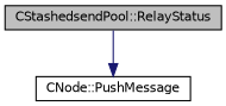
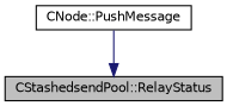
  digraph {
    rankdir=TB
    node [color=black fontname=Helvetica fontsize=10 shape=record style=filled]
    n1 [fillcolor=grey75 fontcolor=black height=0.2 label="CStashedsendPool::RelayStatus" width=0.4]
    n2 [fillcolor=white height=0.2 label="CNode::PushMessage" width=0.4]
-   n1 -> n2 [color=midnightblue fontname=Helvetica fontsize=10 labelfontname=Helvetica labelfontsize=10 style=solid]
+   n2 -> n1 [color=midnightblue fontname=Helvetica fontsize=10 labelfontname=Helvetica labelfontsize=10 style=solid]
  }
